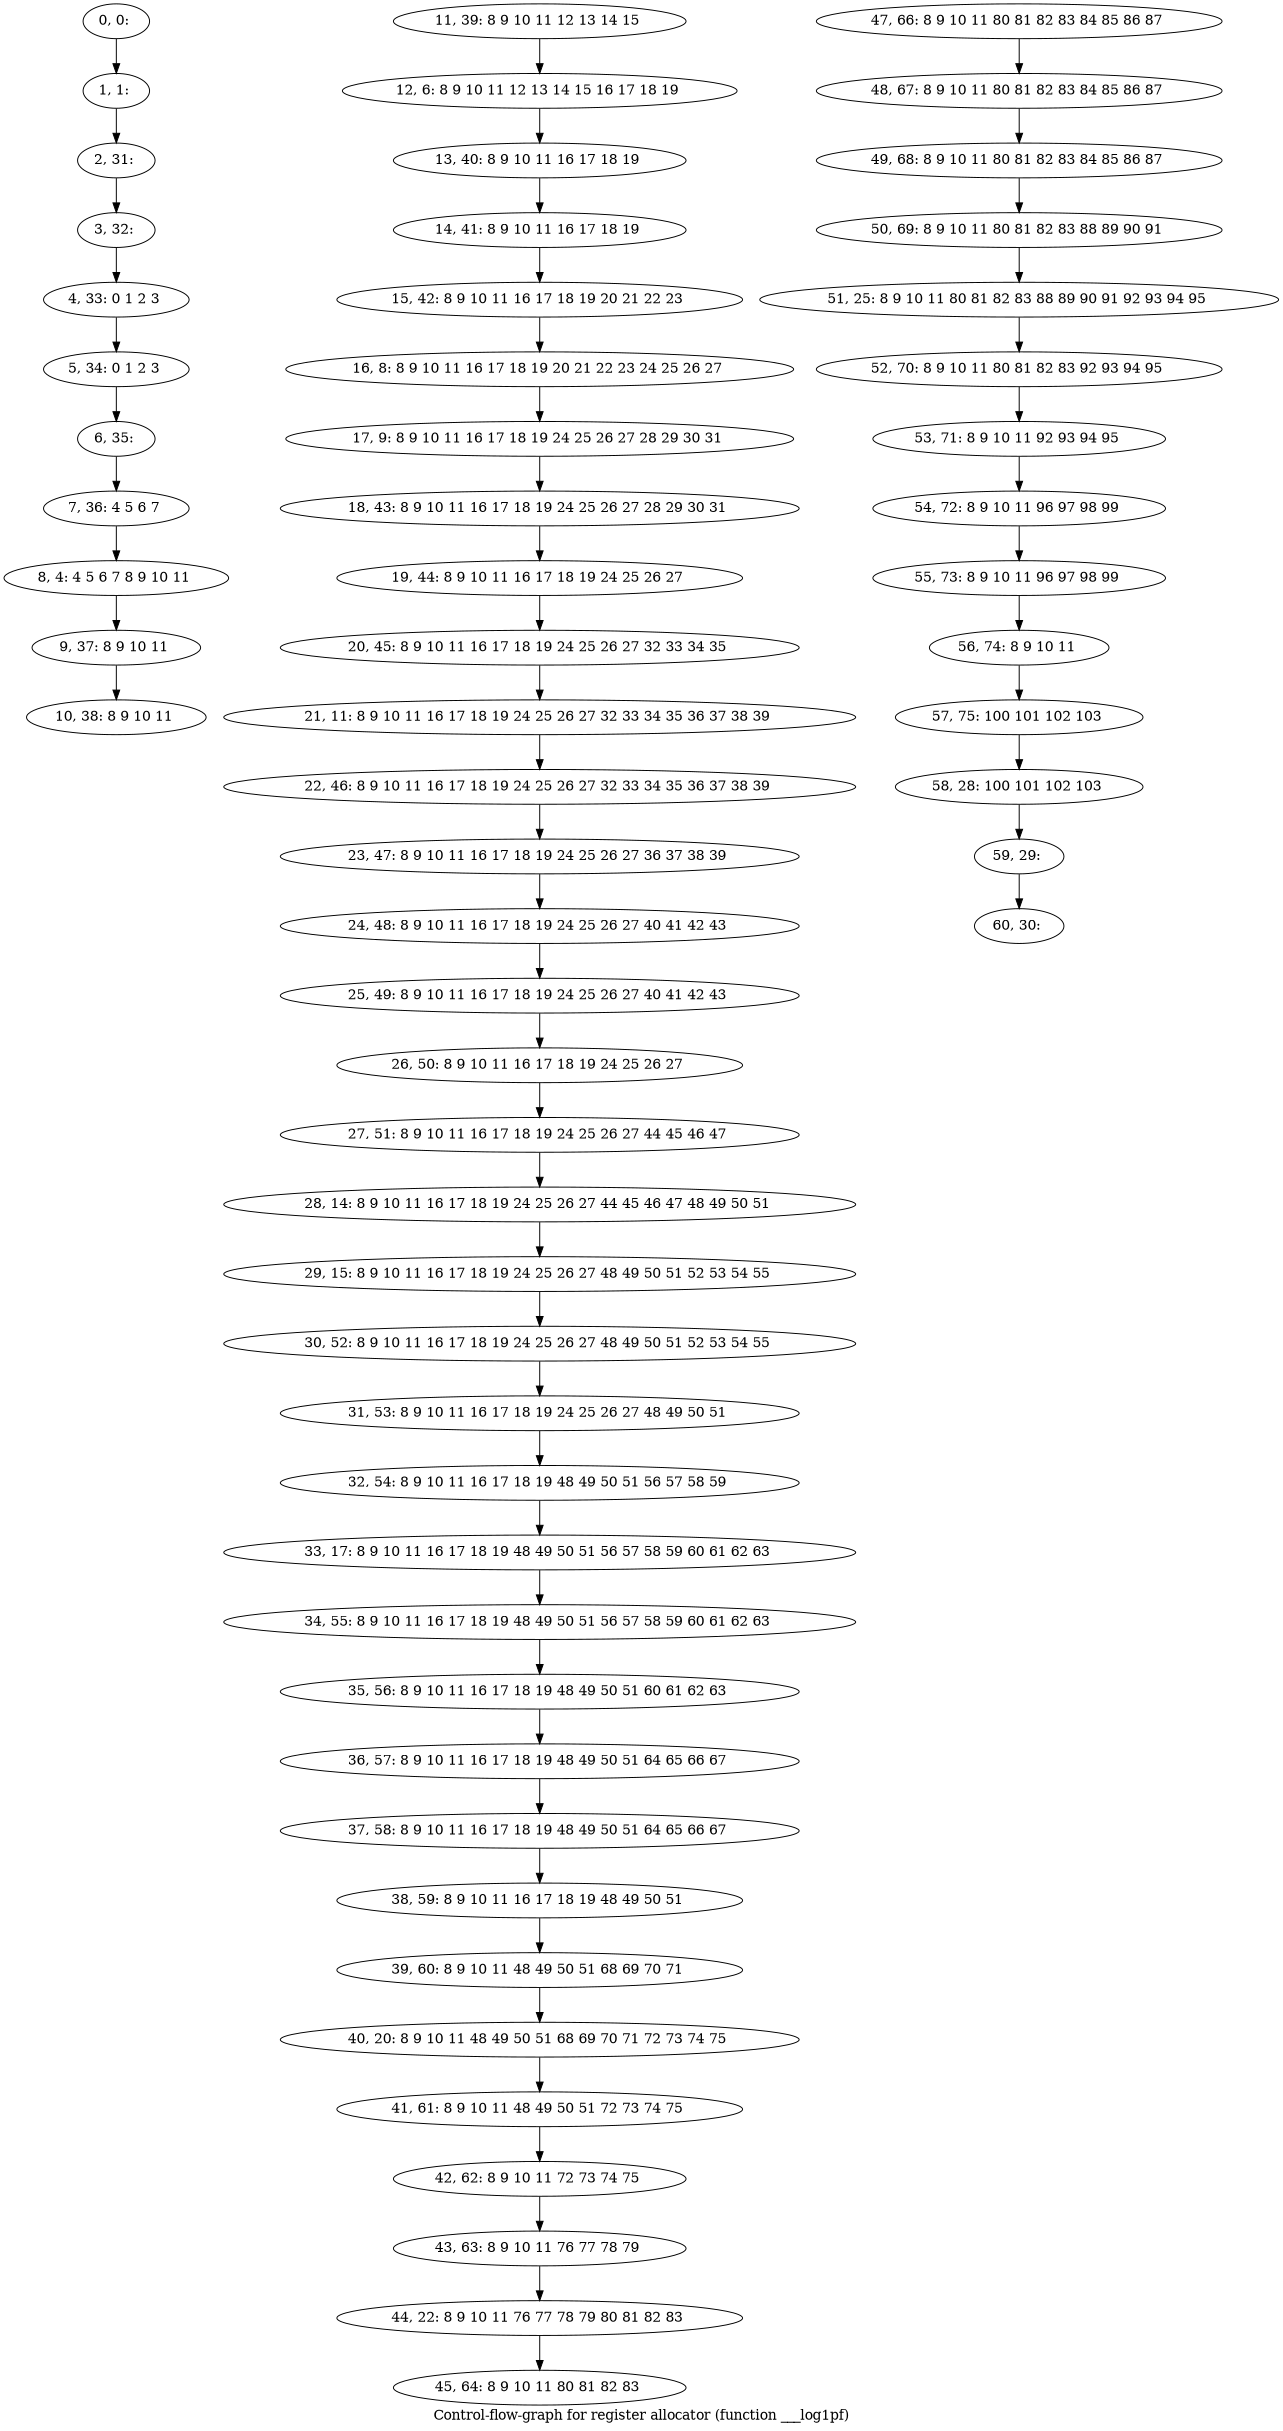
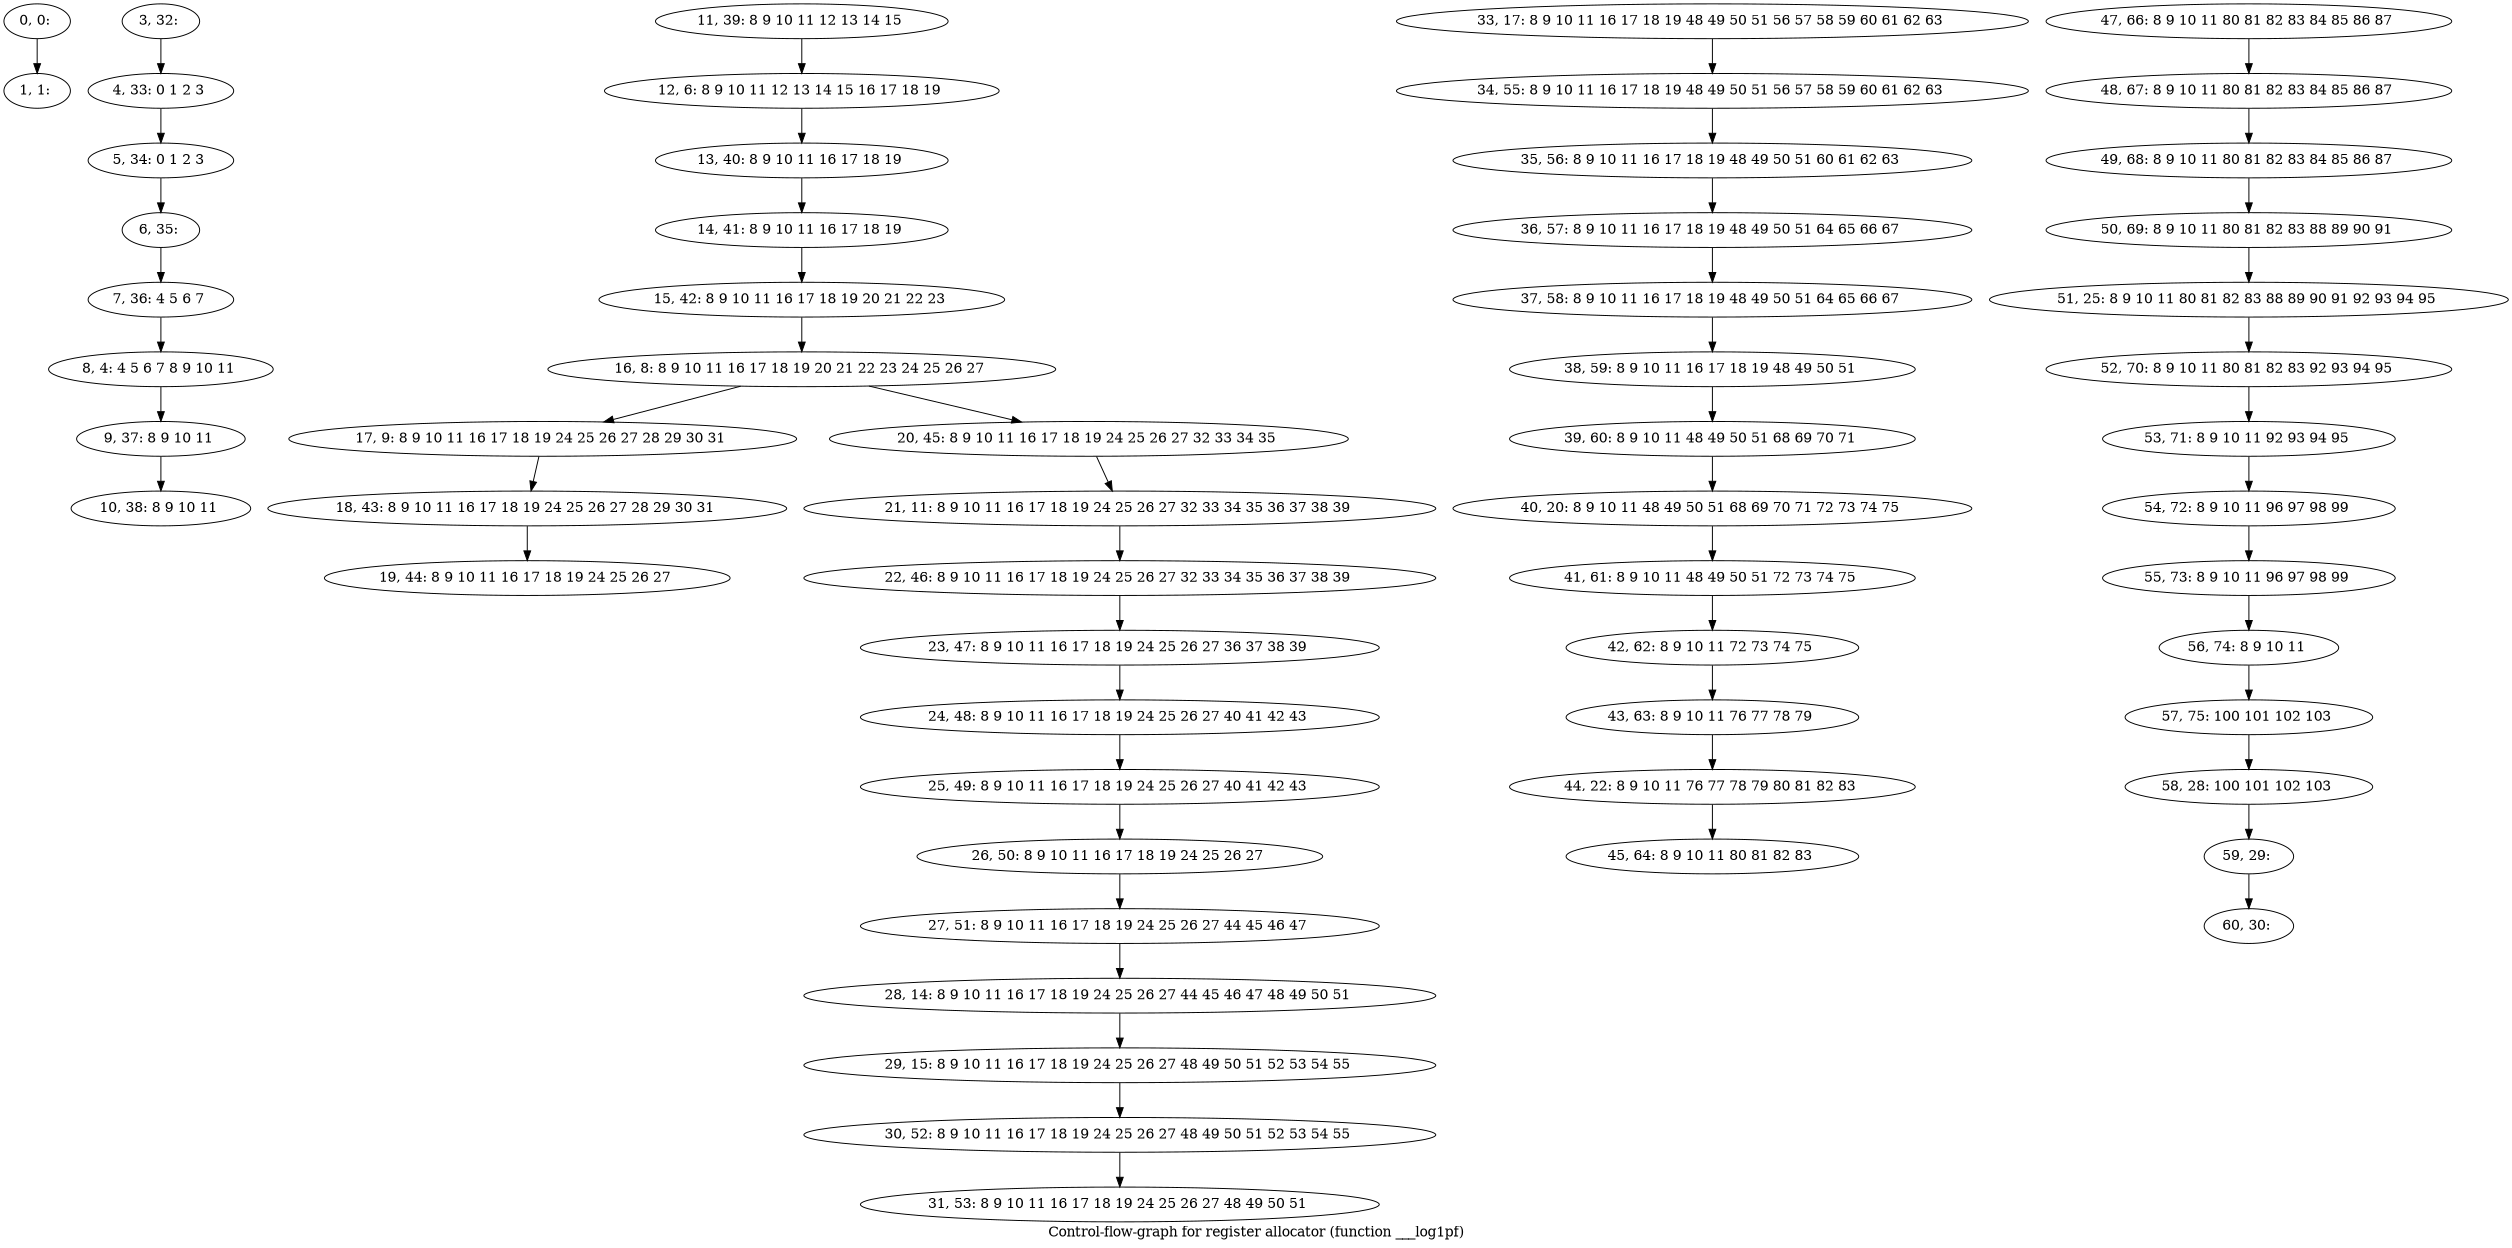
  digraph {
    label="Control-flow-graph for register allocator (function ___log1pf)"
    n1 [label="0, 0: "]
    n2 [label="1, 1: "]
-   n3 [label="2, 31: "]
    n4 [label="3, 32: "]
    n5 [label="4, 33: 0 1 2 3 "]
    n6 [label="5, 34: 0 1 2 3 "]
    n7 [label="6, 35: "]
    n8 [label="7, 36: 4 5 6 7 "]
    n9 [label="8, 4: 4 5 6 7 8 9 10 11 "]
    n10 [label="9, 37: 8 9 10 11 "]
    n11 [label="10, 38: 8 9 10 11 "]
    n12 [label="11, 39: 8 9 10 11 12 13 14 15 "]
    n13 [label="12, 6: 8 9 10 11 12 13 14 15 16 17 18 19 "]
    n14 [label="13, 40: 8 9 10 11 16 17 18 19 "]
    n15 [label="14, 41: 8 9 10 11 16 17 18 19 "]
    n16 [label="15, 42: 8 9 10 11 16 17 18 19 20 21 22 23 "]
    n17 [label="16, 8: 8 9 10 11 16 17 18 19 20 21 22 23 24 25 26 27 "]
    n18 [label="17, 9: 8 9 10 11 16 17 18 19 24 25 26 27 28 29 30 31 "]
    n19 [label="18, 43: 8 9 10 11 16 17 18 19 24 25 26 27 28 29 30 31 "]
    n20 [label="19, 44: 8 9 10 11 16 17 18 19 24 25 26 27 "]
    n21 [label="20, 45: 8 9 10 11 16 17 18 19 24 25 26 27 32 33 34 35 "]
    n22 [label="21, 11: 8 9 10 11 16 17 18 19 24 25 26 27 32 33 34 35 36 37 38 39 "]
    n23 [label="22, 46: 8 9 10 11 16 17 18 19 24 25 26 27 32 33 34 35 36 37 38 39 "]
    n24 [label="23, 47: 8 9 10 11 16 17 18 19 24 25 26 27 36 37 38 39 "]
    n25 [label="24, 48: 8 9 10 11 16 17 18 19 24 25 26 27 40 41 42 43 "]
    n26 [label="25, 49: 8 9 10 11 16 17 18 19 24 25 26 27 40 41 42 43 "]
    n27 [label="26, 50: 8 9 10 11 16 17 18 19 24 25 26 27 "]
    n28 [label="27, 51: 8 9 10 11 16 17 18 19 24 25 26 27 44 45 46 47 "]
    n29 [label="28, 14: 8 9 10 11 16 17 18 19 24 25 26 27 44 45 46 47 48 49 50 51 "]
    n30 [label="29, 15: 8 9 10 11 16 17 18 19 24 25 26 27 48 49 50 51 52 53 54 55 "]
    n31 [label="30, 52: 8 9 10 11 16 17 18 19 24 25 26 27 48 49 50 51 52 53 54 55 "]
    n32 [label="31, 53: 8 9 10 11 16 17 18 19 24 25 26 27 48 49 50 51 "]
-   n33 [label="32, 54: 8 9 10 11 16 17 18 19 48 49 50 51 56 57 58 59 "]
    n34 [label="33, 17: 8 9 10 11 16 17 18 19 48 49 50 51 56 57 58 59 60 61 62 63 "]
    n35 [label="34, 55: 8 9 10 11 16 17 18 19 48 49 50 51 56 57 58 59 60 61 62 63 "]
    n36 [label="35, 56: 8 9 10 11 16 17 18 19 48 49 50 51 60 61 62 63 "]
    n37 [label="36, 57: 8 9 10 11 16 17 18 19 48 49 50 51 64 65 66 67 "]
    n38 [label="37, 58: 8 9 10 11 16 17 18 19 48 49 50 51 64 65 66 67 "]
    n39 [label="38, 59: 8 9 10 11 16 17 18 19 48 49 50 51 "]
    n40 [label="39, 60: 8 9 10 11 48 49 50 51 68 69 70 71 "]
    n41 [label="40, 20: 8 9 10 11 48 49 50 51 68 69 70 71 72 73 74 75 "]
    n42 [label="41, 61: 8 9 10 11 48 49 50 51 72 73 74 75 "]
    n43 [label="42, 62: 8 9 10 11 72 73 74 75 "]
    n44 [label="43, 63: 8 9 10 11 76 77 78 79 "]
    n45 [label="44, 22: 8 9 10 11 76 77 78 79 80 81 82 83 "]
    n46 [label="45, 64: 8 9 10 11 80 81 82 83 "]
    n47 [label="47, 66: 8 9 10 11 80 81 82 83 84 85 86 87 "]
    n48 [label="48, 67: 8 9 10 11 80 81 82 83 84 85 86 87 "]
    n49 [label="49, 68: 8 9 10 11 80 81 82 83 84 85 86 87 "]
    n50 [label="50, 69: 8 9 10 11 80 81 82 83 88 89 90 91 "]
    n51 [label="51, 25: 8 9 10 11 80 81 82 83 88 89 90 91 92 93 94 95 "]
    n52 [label="52, 70: 8 9 10 11 80 81 82 83 92 93 94 95 "]
    n53 [label="53, 71: 8 9 10 11 92 93 94 95 "]
    n54 [label="54, 72: 8 9 10 11 96 97 98 99 "]
    n55 [label="55, 73: 8 9 10 11 96 97 98 99 "]
    n56 [label="56, 74: 8 9 10 11 "]
    n57 [label="57, 75: 100 101 102 103 "]
    n58 [label="58, 28: 100 101 102 103 "]
    n59 [label="59, 29: "]
    n60 [label="60, 30: "]
    n1 -> n2
-   n2 -> n3
-   n3 -> n4
    n4 -> n5
    n5 -> n6
    n6 -> n7
    n7 -> n8
    n8 -> n9
    n9 -> n10
    n10 -> n11
    n12 -> n13
    n13 -> n14
    n14 -> n15
    n15 -> n16
    n16 -> n17
    n17 -> n18
    n18 -> n19
    n19 -> n20
-   n20 -> n21
+   n17 -> n21
    n21 -> n22
    n22 -> n23
    n23 -> n24
    n24 -> n25
    n25 -> n26
    n26 -> n27
    n27 -> n28
    n28 -> n29
    n29 -> n30
    n30 -> n31
    n31 -> n32
-   n32 -> n33
-   n33 -> n34
    n34 -> n35
    n35 -> n36
    n36 -> n37
    n37 -> n38
    n38 -> n39
    n39 -> n40
    n40 -> n41
    n41 -> n42
    n42 -> n43
    n43 -> n44
    n44 -> n45
    n45 -> n46
    n47 -> n48
    n48 -> n49
    n49 -> n50
    n50 -> n51
    n51 -> n52
    n52 -> n53
    n53 -> n54
    n54 -> n55
    n55 -> n56
    n56 -> n57
    n57 -> n58
    n58 -> n59
    n59 -> n60
  }
